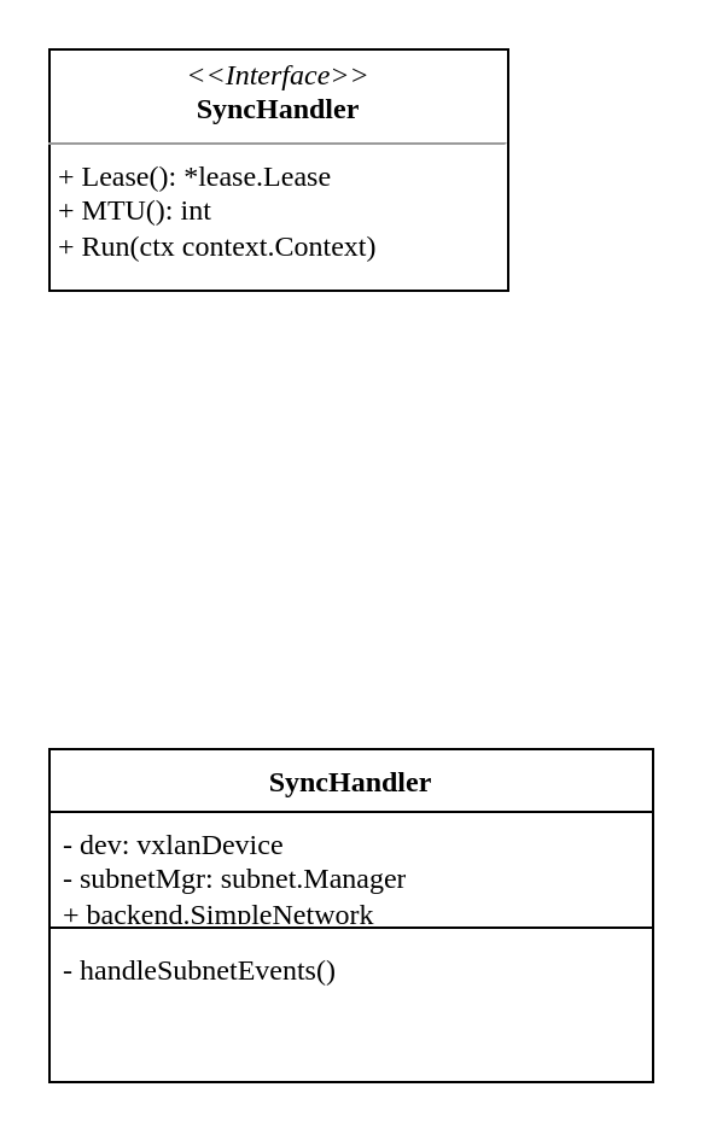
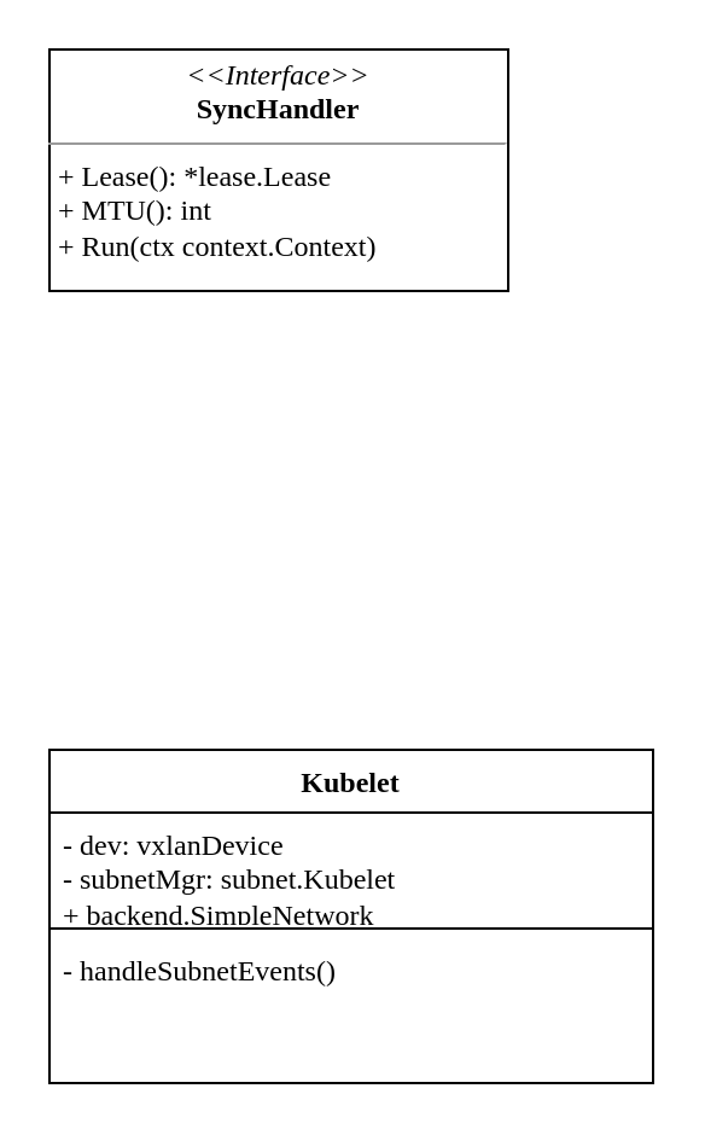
  <mxCell id="0" />
  <mxCell id="1" parent="0" />
- <mxCell id="2" value="SyncHandler" style="swimlane;fontStyle=1;align=center;verticalAlign=top;childLayout=stackLayout;horizontal=1;startSize=26;horizontalStack=0;resizeParent=1;resizeParentMax=0;resizeLast=0;collapsible=1;marginBottom=0;whiteSpace=wrap;html=1;fontFamily=Tahoma;" parent="1" vertex="1"><mxGeometry x="20" y="310" width="250" height="138" as="geometry" /></mxCell>
- <mxCell id="3" value="- dev:&amp;nbsp;vxlanDevice&lt;br&gt;-&amp;nbsp;subnetMgr: subnet.Manager&lt;br&gt;+ backend.SimpleNetwork" style="text;strokeColor=none;fillColor=none;align=left;verticalAlign=top;spacingLeft=4;spacingRight=4;overflow=hidden;rotatable=0;points=[[0,0.5],[1,0.5]];portConstraint=eastwest;whiteSpace=wrap;html=1;fontFamily=Tahoma;" parent="2" vertex="1"><mxGeometry y="26" width="250" height="44" as="geometry" /></mxCell>
+ <mxCell id="2" value="Kubelet" style="swimlane;fontStyle=1;align=center;verticalAlign=top;childLayout=stackLayout;horizontal=1;startSize=26;horizontalStack=0;resizeParent=1;resizeParentMax=0;resizeLast=0;collapsible=1;marginBottom=0;whiteSpace=wrap;html=1;fontFamily=Tahoma;" parent="1" vertex="1"><mxGeometry x="20" y="310" width="250" height="138" as="geometry" /></mxCell>
+ <mxCell id="3" value="- dev:&amp;nbsp;vxlanDevice&lt;br&gt;-&amp;nbsp;subnetMgr: subnet.Kubelet&lt;br&gt;+ backend.SimpleNetwork" style="text;strokeColor=none;fillColor=none;align=left;verticalAlign=top;spacingLeft=4;spacingRight=4;overflow=hidden;rotatable=0;points=[[0,0.5],[1,0.5]];portConstraint=eastwest;whiteSpace=wrap;html=1;fontFamily=Tahoma;" parent="2" vertex="1"><mxGeometry y="26" width="250" height="44" as="geometry" /></mxCell>
  <mxCell id="4" value="" style="line;strokeWidth=1;fillColor=none;align=left;verticalAlign=middle;spacingTop=-1;spacingLeft=3;spacingRight=3;rotatable=0;labelPosition=right;points=[];portConstraint=eastwest;strokeColor=inherit;fontFamily=Tahoma;" parent="2" vertex="1"><mxGeometry y="70" width="250" height="8" as="geometry" /></mxCell>
  <mxCell id="5" value="-&amp;nbsp;handleSubnetEvents()" style="text;strokeColor=none;fillColor=none;align=left;verticalAlign=top;spacingLeft=4;spacingRight=4;overflow=hidden;rotatable=0;points=[[0,0.5],[1,0.5]];portConstraint=eastwest;whiteSpace=wrap;html=1;fontFamily=Tahoma;" parent="2" vertex="1"><mxGeometry y="78" width="250" height="60" as="geometry" /></mxCell>
  <mxCell id="6" value="&lt;p style=&quot;margin:0px;margin-top:4px;text-align:center;&quot;&gt;&lt;i&gt;&amp;lt;&amp;lt;Interface&amp;gt;&amp;gt;&lt;/i&gt;&lt;br&gt;&lt;b&gt;SyncHandler&lt;/b&gt;&lt;br&gt;&lt;/p&gt;&lt;hr size=&quot;1&quot;&gt;&lt;p style=&quot;margin:0px;margin-left:4px;&quot;&gt;+ Lease(): *lease.Lease&lt;/p&gt;&lt;p style=&quot;margin:0px;margin-left:4px;&quot;&gt;+ MTU(): int&lt;/p&gt;&lt;p style=&quot;margin:0px;margin-left:4px;&quot;&gt;&lt;span style=&quot;background-color: initial;&quot;&gt;+ Run(ctx context.Context)&lt;/span&gt;&lt;/p&gt;" style="verticalAlign=top;align=left;overflow=fill;fontSize=12;fontFamily=Tahoma;html=1;whiteSpace=wrap;" parent="1" vertex="1"><mxGeometry x="20" y="20" width="190" height="100" as="geometry" /></mxCell>
